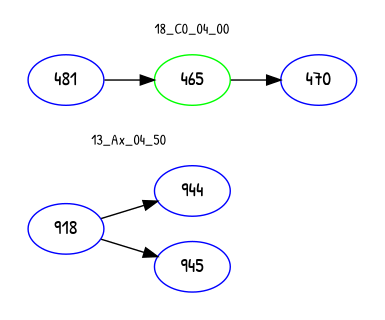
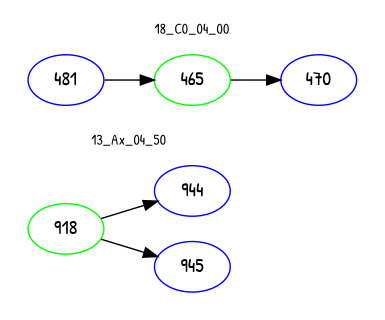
  digraph {
    fontname="Patrick Hand"
    rankdir=LR
    node [color=blue fontname="Patrick Hand"]
    edge [color=black fontname="Patrick Hand"]
-   n1 [label=918]
+   n1 [color=green label=918]
    n2 [label=945]
    n3 [label=944]
    n4 [color=green label=465]
    n5 [label=470]
    n6 [label=481]
    subgraph cluster_1 {
      color=white
      fontsize=10
      label="13_Ax_04_50"
      n1
      n2
      n3
    }
    subgraph cluster_2 {
      color=white
      fontsize=10
      label="18_C0_04_00"
      n4
      n5
      n6
    }
    n1 -> n2
    n1 -> n3
    n4 -> n5
    n6 -> n4
  }
